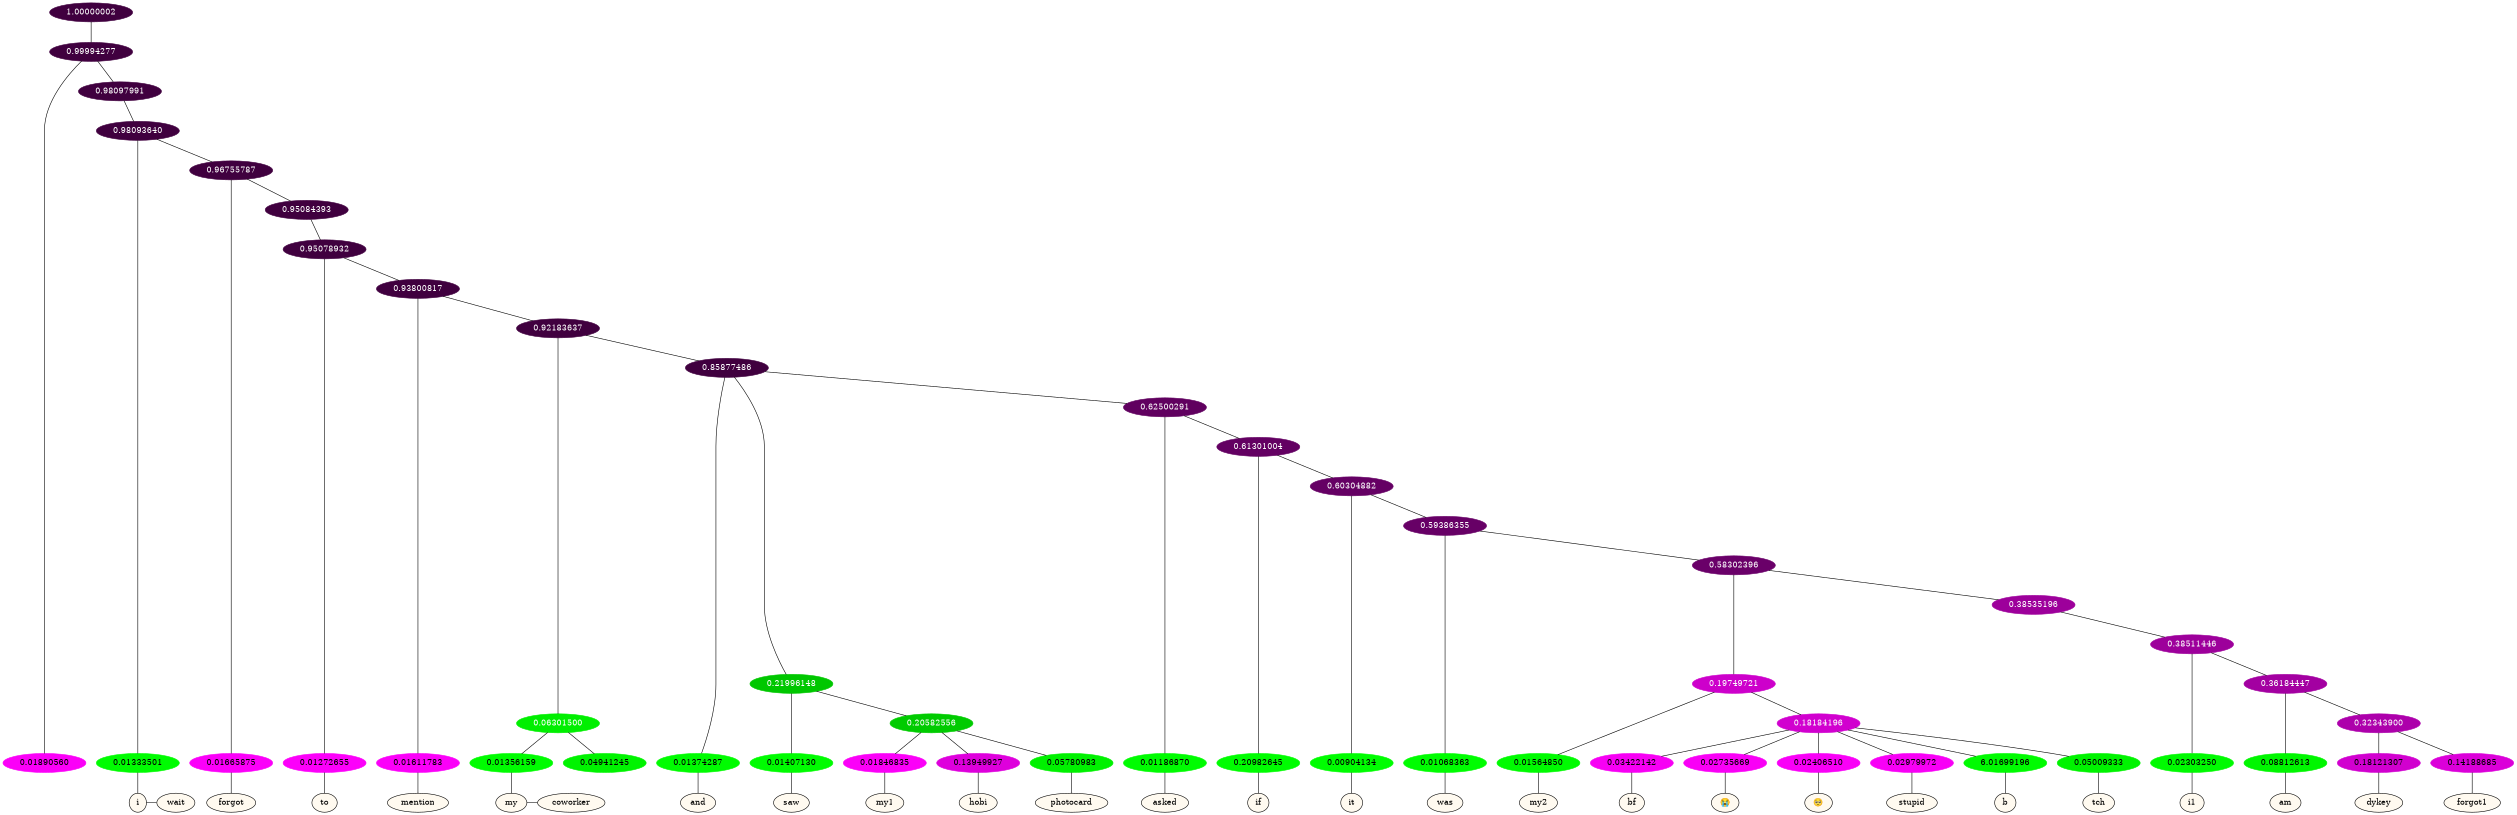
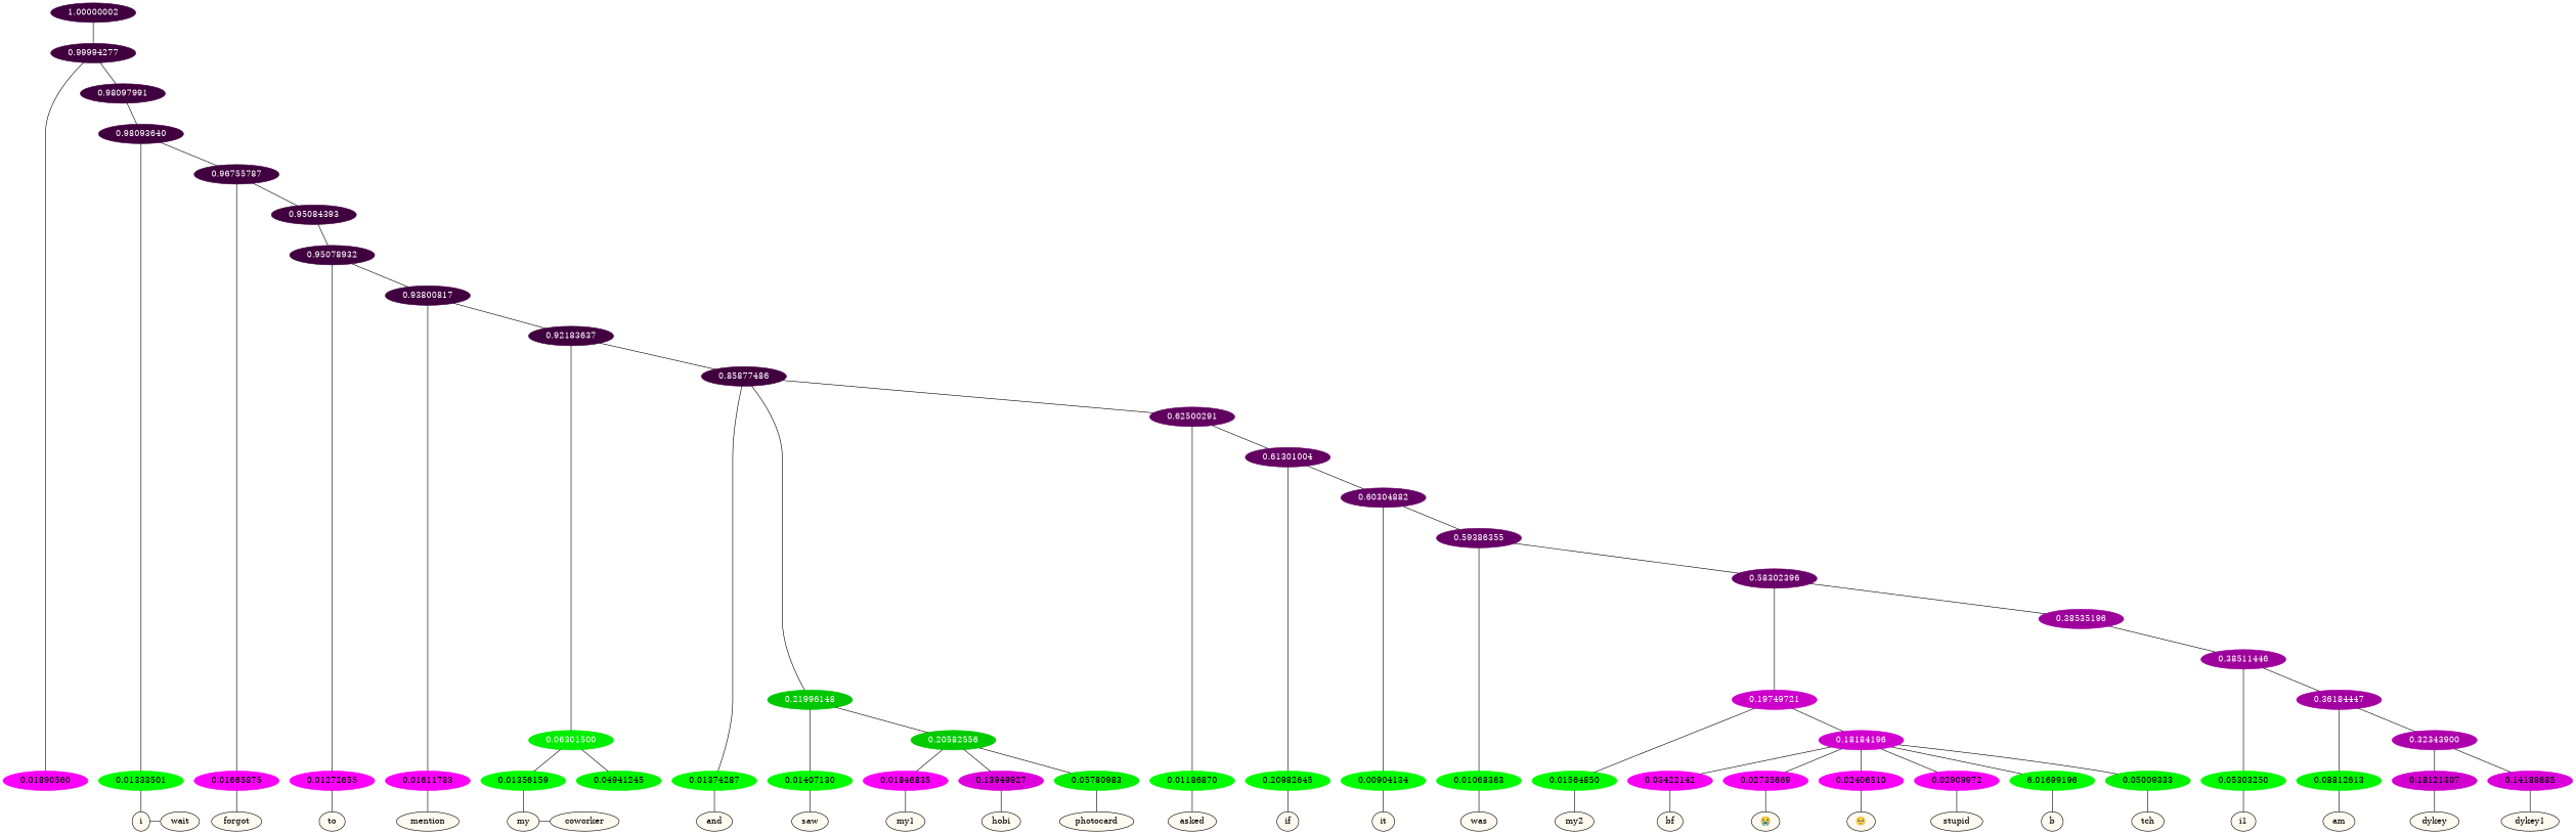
  graph {
    node [color=black format=png nodesep=0.001 ordering=out overlap_scaling=0.01 ranksep=0.001 style=filled]
    n1 [fillcolor=floralwhite height=0.15 label=wait style="filled,solid" width=0.15]
    n2 [fillcolor=floralwhite height=0.15 label=i style="filled,solid" width=0.15]
    n3 [fillcolor=floralwhite height=0.15 label=forgot style="filled,solid" width=0.15]
    n4 [fillcolor=floralwhite height=0.15 label=to style="filled,solid" width=0.15]
    n5 [fillcolor=floralwhite height=0.15 label=mention style="filled,solid" width=0.15]
    n6 [fillcolor=floralwhite height=0.15 label=my style="filled,solid" width=0.15]
    n7 [fillcolor=floralwhite height=0.15 label=coworker style="filled,solid" width=0.15]
    n8 [fillcolor=floralwhite height=0.15 label=saw style="filled,solid" width=0.15]
    n9 [fillcolor=floralwhite height=0.15 label=my1 style="filled,solid" width=0.15]
    n10 [fillcolor=floralwhite height=0.15 label=hobi style="filled,solid" width=0.15]
    n11 [fillcolor=floralwhite height=0.15 label=photocard style="filled,solid" width=0.15]
    n12 [fillcolor=floralwhite height=0.15 label=and style="filled,solid" width=0.15]
    n13 [fillcolor=floralwhite height=0.15 label=asked style="filled,solid" width=0.15]
    n14 [fillcolor=floralwhite height=0.15 label=if style="filled,solid" width=0.15]
    n15 [fillcolor=floralwhite height=0.15 label=it style="filled,solid" width=0.15]
    n16 [fillcolor=floralwhite height=0.15 label=was style="filled,solid" width=0.15]
    n17 [fillcolor=floralwhite height=0.15 label=my2 style="filled,solid" width=0.15]
    n18 [fillcolor=floralwhite height=0.15 label=bf style="filled,solid" width=0.15]
    n19 [fillcolor=floralwhite height=0.15 label="😭" style="filled,solid" width=0.15]
    n20 [fillcolor=floralwhite height=0.15 label="🥺" style="filled,solid" width=0.15]
    n21 [fillcolor=floralwhite height=0.15 label=stupid style="filled,solid" width=0.15]
    n22 [fillcolor=floralwhite height=0.15 label=b style="filled,solid" width=0.15]
    n23 [fillcolor=floralwhite height=0.15 label=tch style="filled,solid" width=0.15]
    n24 [fillcolor=floralwhite height=0.15 label=i1 style="filled,solid" width=0.15]
    n25 [fillcolor=floralwhite height=0.15 label=am style="filled,solid" width=0.15]
    n26 [fillcolor=floralwhite height=0.15 label=dykey style="filled,solid" width=0.15]
-   n27 [fillcolor=floralwhite height=0.15 label=forgot1 style="filled,solid" width=0.15]
+   n27 [fillcolor=floralwhite height=0.15 label=dykey1 style="filled,solid" width=0.15]
    n28 [color="0.835 1.000 0.981" fontcolor=black height=0.15 label=0.01890560 width=0.15]
    n29 [color="0.334 1.000 0.987" fontcolor=black height=0.15 label=0.01333501 width=0.15]
    n30 [color="0.835 1.000 0.983" fontcolor=black height=0.15 label=0.01665875 width=0.15]
    n31 [color="0.835 1.000 0.987" fontcolor=black height=0.15 label=0.01272655 width=0.15]
    n32 [color="0.835 1.000 0.984" fontcolor=black height=0.15 label=0.01611783 width=0.15]
    n33 [color="0.334 1.000 0.986" fontcolor=black height=0.15 label=0.01356159 width=0.15]
    n34 [color="0.334 1.000 0.951" fontcolor=black height=0.15 label=0.04941245 width=0.15]
    n35 [color="0.334 1.000 0.986" fontcolor=black height=0.15 label=0.01407130 width=0.15]
    n36 [color="0.835 1.000 0.982" fontcolor=black height=0.15 label=0.01846835 width=0.15]
    n37 [color="0.835 1.000 0.871" fontcolor=black height=0.15 label=0.13949927 width=0.15]
    n38 [color="0.334 1.000 0.942" fontcolor=black height=0.15 label=0.05780983 width=0.15]
    n39 [color="0.334 1.000 0.986" fontcolor=black height=0.15 label=0.01374287 width=0.15]
    n40 [color="0.334 1.000 0.988" fontcolor=black height=0.15 label=0.01186870 width=0.15]
    n41 [color="0.334 1.000 0.990" fontcolor=black height=0.15 label=0.20982645 width=0.15]
    n42 [color="0.334 1.000 0.991" fontcolor=black height=0.15 label=0.00904134 width=0.15]
    n43 [color="0.334 1.000 0.989" fontcolor=black height=0.15 label=0.01068363 width=0.15]
    n44 [color="0.334 1.000 0.984" fontcolor=black height=0.15 label=0.01564850 width=0.15]
    n45 [color="0.835 1.000 0.966" fontcolor=black height=0.15 label=0.03422142 width=0.15]
    n46 [color="0.835 1.000 0.973" fontcolor=black height=0.15 label=0.02735669 width=0.15]
    n47 [color="0.835 1.000 0.976" fontcolor=black height=0.15 label=0.02406510 width=0.15]
-   n48 [color="0.835 1.000 0.971" fontcolor=black height=0.15 label=0.02979972 width=0.15]
+   n48 [color="0.835 1.000 0.971" fontcolor=black height=0.15 label=0.02909972 width=0.15]
    n49 [color="0.334 1.000 0.983" fontcolor=black height=0.15 label=6.01699196 width=0.15]
    n50 [color="0.334 1.000 0.950" fontcolor=black height=0.15 label=0.05009333 width=0.15]
-   n51 [color="0.334 1.000 0.977" fontcolor=black height=0.15 label=0.02303250 width=0.15]
+   n51 [color="0.334 1.000 0.977" fontcolor=black height=0.15 label=0.05303250 width=0.15]
    n52 [color="0.334 1.000 0.962" fontcolor=black height=0.15 label=0.08812613 width=0.15]
    n53 [color="0.835 1.000 0.819" fontcolor=black height=0.15 label=0.18121307 width=0.15]
    n54 [color="0.835 1.000 0.858" fontcolor=black height=0.15 label=0.14188685 width=0.15]
    n55 [color="0.835 1.000 0.250" fontcolor=grey99 height=0.15 label=1.00000002 width=0.15]
    n56 [color="0.835 1.000 0.250" fontcolor=grey99 height=0.15 label=0.99994277 width=0.15]
    n57 [color="0.835 1.000 0.250" fontcolor=grey99 height=0.15 label=0.98097991 width=0.15]
    n58 [color="0.835 1.000 0.250" fontcolor=grey99 height=0.15 label=0.98093640 width=0.15]
    n59 [color="0.835 1.000 0.250" fontcolor=grey99 height=0.15 label=0.96755787 width=0.15]
    n60 [color="0.835 1.000 0.250" fontcolor=grey99 height=0.15 label=0.95084393 width=0.15]
    n61 [color="0.835 1.000 0.250" fontcolor=grey99 height=0.15 label=0.95078932 width=0.15]
    n62 [color="0.835 1.000 0.250" fontcolor=grey99 height=0.15 label=0.93800817 width=0.15]
    n63 [color="0.835 1.000 0.250" fontcolor=grey99 height=0.15 label=0.92183637 width=0.15]
    n64 [color="0.334 1.000 0.937" fontcolor=grey99 height=0.15 label=0.06301500 width=0.15]
    n65 [color="0.835 1.000 0.250" fontcolor=grey99 height=0.15 label=0.85877486 width=0.15]
    n66 [color="0.334 1.000 0.780" fontcolor=grey99 height=0.15 label=0.21996148 width=0.15]
    n67 [color="0.835 1.000 0.375" fontcolor=grey99 height=0.15 label=0.62500291 width=0.15]
    n68 [color="0.334 1.000 0.794" fontcolor=grey99 height=0.15 label=0.20582556 width=0.15]
    n69 [color="0.835 1.000 0.387" fontcolor=grey99 height=0.15 label=0.61301004 width=0.15]
    n70 [color="0.835 1.000 0.397" fontcolor=grey99 height=0.15 label=0.60304882 width=0.15]
    n71 [color="0.835 1.000 0.406" fontcolor=grey99 height=0.15 label=0.59386355 width=0.15]
    n72 [color="0.835 1.000 0.417" fontcolor=grey99 height=0.15 label=0.58302396 width=0.15]
    n73 [color="0.835 1.000 0.803" fontcolor=grey99 height=0.15 label=0.19749721 width=0.15]
    n74 [color="0.835 1.000 0.615" fontcolor=grey99 height=0.15 label=0.38535196 width=0.15]
    n75 [color="0.835 1.000 0.818" fontcolor=grey99 height=0.15 label=0.18184196 width=0.15]
    n76 [color="0.835 1.000 0.615" fontcolor=grey99 height=0.15 label=0.38511446 width=0.15]
    n77 [color="0.835 1.000 0.638" fontcolor=grey99 height=0.15 label=0.36184447 width=0.15]
    n78 [color="0.835 1.000 0.677" fontcolor=grey99 height=0.15 label=0.32343900 width=0.15]
    subgraph sub_1 {
      rank=same
      n1
      n2
      n3
      n4
      n5
      n6
      n7
      n8
      n9
      n10
      n11
      n12
      n13
      n14
      n15
      n16
      n17
      n18
      n19
      n20
      n21
      n22
      n23
      n24
      n25
      n26
      n27
    }
    subgraph sub_2 {
      rank=same
      n28
      n29
      n30
      n31
      n32
      n33
      n34
      n35
      n36
      n37
      n38
      n39
      n40
      n41
      n42
      n43
      n44
      n45
      n46
      n47
      n48
      n49
      n50
      n51
      n52
      n53
      n54
    }
    n2 -- n1
    n6 -- n7
    n29 -- n2
    n30 -- n3
    n31 -- n4
    n32 -- n5
    n33 -- n6
    n35 -- n8
    n36 -- n9
    n37 -- n10
    n38 -- n11
    n39 -- n12
    n40 -- n13
    n41 -- n14
    n42 -- n15
    n43 -- n16
    n44 -- n17
    n45 -- n18
    n46 -- n19
    n47 -- n20
    n48 -- n21
    n49 -- n22
    n50 -- n23
    n51 -- n24
    n52 -- n25
    n53 -- n26
    n54 -- n27
    n55 -- n56
    n56 -- n28
    n56 -- n57
    n57 -- n58
    n58 -- n29
    n58 -- n59
    n59 -- n30
    n59 -- n60
    n60 -- n61
    n61 -- n31
    n61 -- n62
    n62 -- n32
    n62 -- n63
    n63 -- n64
    n63 -- n65
    n64 -- n33
    n64 -- n34
    n65 -- n39
    n65 -- n66
    n65 -- n67
    n66 -- n35
    n66 -- n68
    n67 -- n40
    n67 -- n69
    n68 -- n36
    n68 -- n37
    n68 -- n38
    n69 -- n41
    n69 -- n70
    n70 -- n42
    n70 -- n71
    n71 -- n43
    n71 -- n72
    n72 -- n73
    n72 -- n74
    n73 -- n44
    n73 -- n75
    n74 -- n76
    n75 -- n45
    n75 -- n46
    n75 -- n47
    n75 -- n48
    n75 -- n49
    n75 -- n50
    n76 -- n51
    n76 -- n77
    n77 -- n52
    n77 -- n78
    n78 -- n53
    n78 -- n54
  }
